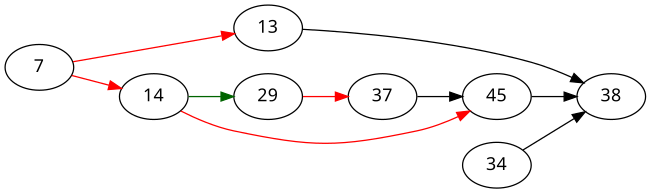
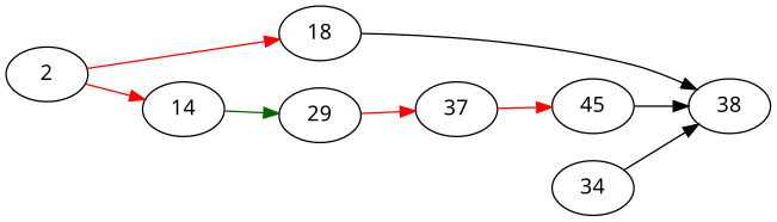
  strict digraph {
    fontname="Noto Sans"
    rankdir=LR
    node [fontname="Noto Sans"]
    edge [fontname="Noto Sans"]
-   2 [entry=true label=7]
-   13
+   2 [entry=true]
+   13 [label=18]
    14
    n4 [label=38]
    n5 [label=29]
    45
    37
    34
    2 -> 13 [color=red cond=true]
    2 -> 14 [color=red cond=false]
    13 -> n4
    14 -> n5 [color=darkgreen cond=true]
-   14 -> 45 [color=red cond=false]
    n5 -> 37 [color=red cond=false]
    45 -> n4
-   37 -> 45
+   37 -> 45 [color=red]
    34 -> n4
  }
